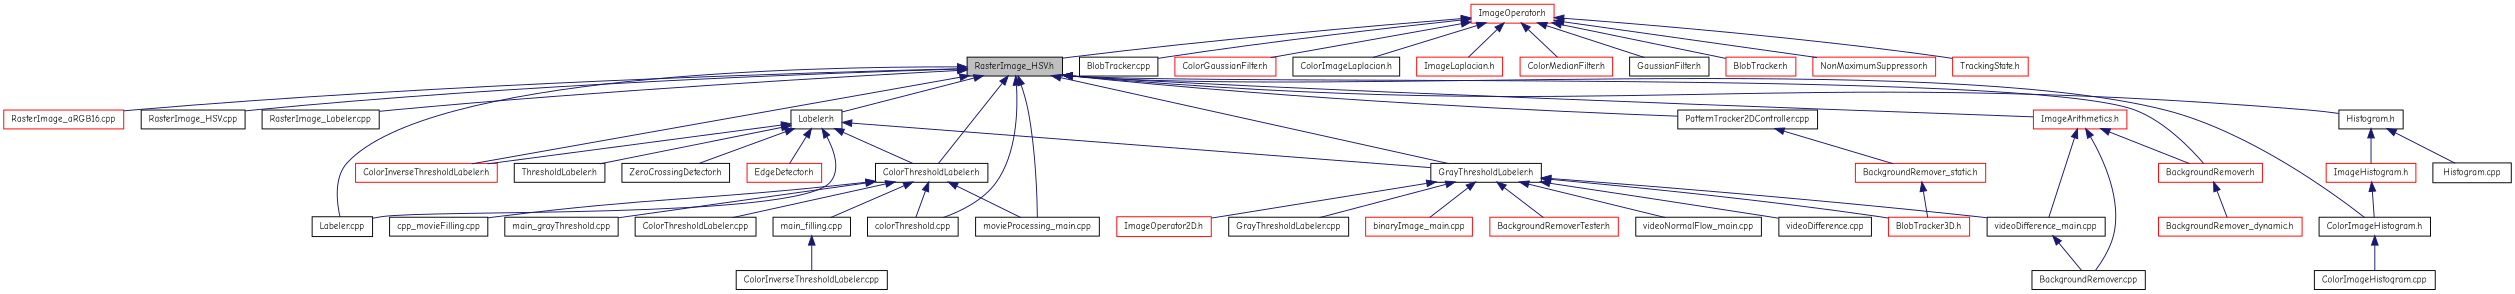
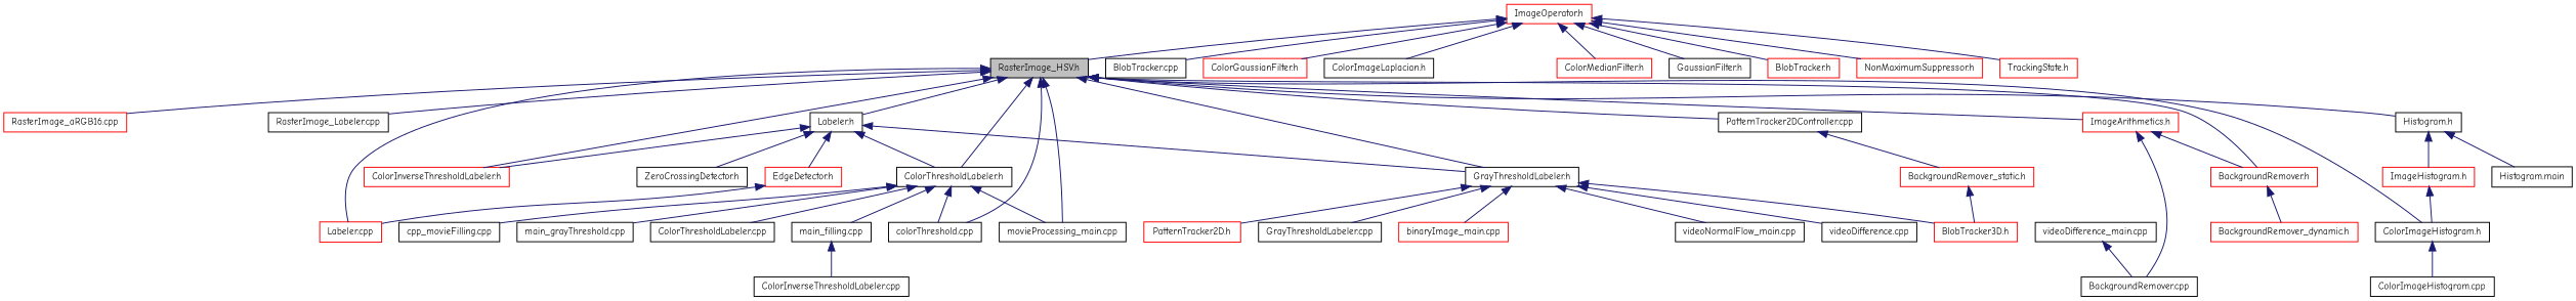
  digraph {
    fontname="Comic Neue"
    node [color=black fillcolor=white fontname="Comic Neue" fontsize=10 shape=record style=filled]
    edge [color=midnightblue dir=back fontname="Comic Neue" fontsize=10 labelfontname=Helvetica labelfontsize=10 style=solid]
    n1 [fillcolor=grey75 fontcolor=black height=0.2 label="RasterImage_HSV.h" width=0.4]
    n2 [color=red height=0.2 label="RasterImage_aRGB16.cpp" width=0.4]
-   n3 [height=0.2 label="RasterImage_HSV.cpp" width=0.4]
    n4 [height=0.2 label="RasterImage_Labeler.cpp" width=0.4]
-   n5 [height=0.2 label="Labeler.cpp" width=0.4]
+   n5 [color=red height=0.2 label="Labeler.cpp" width=0.4]
    n6 [height=0.2 label="PatternTracker2DController.cpp" width=0.4]
    n7 [height=0.2 label="colorThreshold.cpp" width=0.4]
    n8 [height=0.2 label="movieProcessing_main.cpp" width=0.4]
    n9 [height=0.2 label="Histogram.h" width=0.4]
    n10 [height=0.2 label="ColorImageHistogram.h" width=0.4]
    n11 [color=red height=0.2 label="BackgroundRemover.h" width=0.4]
    n12 [color=red height=0.2 label="ColorInverseThresholdLabeler.h" width=0.4]
    n13 [height=0.2 label="Labeler.h" width=0.4]
    n14 [height=0.2 label="ColorThresholdLabeler.h" width=0.4]
    n15 [height=0.2 label="GrayThresholdLabeler.h" width=0.4]
    n16 [color=red height=0.2 label="ImageArithmetics.h" width=0.4]
    n17 [color=red height=0.2 label="BackgroundRemover_static.h" width=0.4]
-   n18 [height=0.2 label="Histogram.cpp" width=0.4]
+   n18 [height=0.2 label="Histogram.main" width=0.4]
    n19 [color=red height=0.2 label="ImageHistogram.h" width=0.4]
    n20 [height=0.2 label="ColorImageHistogram.cpp" width=0.4]
    n21 [color=red height=0.2 label="BackgroundRemover_dynamic.h" width=0.4]
    n22 [color=red height=0.2 label="ImageOperator.h" width=0.4]
    n23 [height=0.2 label="BlobTracker.cpp" width=0.4]
    n24 [color=red height=0.2 label="ColorGaussianFilter.h" width=0.4]
    n25 [height=0.2 label="ColorImageLaplacian.h" width=0.4]
-   n26 [color=red height=0.2 label="ImageLaplacian.h" width=0.4]
    n27 [color=red height=0.2 label="ColorMedianFilter.h" width=0.4]
    n28 [height=0.2 label="GaussianFilter.h" width=0.4]
    n29 [color=red height=0.2 label="BlobTracker.h" width=0.4]
    n30 [color=red height=0.2 label="NonMaximumSuppressor.h" width=0.4]
    n31 [color=red height=0.2 label="TrackingState.h" width=0.4]
    n32 [color=red height=0.2 label="EdgeDetector.h" width=0.4]
-   n33 [height=0.2 label="ThresholdLabeler.h" width=0.4]
    n34 [height=0.2 label="ZeroCrossingDetector.h" width=0.4]
    n35 [height=0.2 label="ColorThresholdLabeler.cpp" width=0.4]
    n36 [height=0.2 label="main_filling.cpp" width=0.4]
    n37 [height=0.2 label="cpp_movieFilling.cpp" width=0.4]
    n38 [height=0.2 label="main_grayThreshold.cpp" width=0.4]
    n39 [color=red height=0.2 label="BlobTracker3D.h" width=0.4]
    n40 [height=0.2 label="GrayThresholdLabeler.cpp" width=0.4]
    n41 [color=red height=0.2 label="binaryImage_main.cpp" width=0.4]
-   n42 [color=red height=0.2 label="BackgroundRemoverTester.h" width=0.4]
    n43 [height=0.2 label="videoDifference_main.cpp" width=0.4]
    n44 [height=0.2 label="videoNormalFlow_main.cpp" width=0.4]
    n45 [height=0.2 label="videoDifference.cpp" width=0.4]
-   n46 [color=red height=0.2 label="ImageOperator2D.h" width=0.4]
+   n46 [color=red height=0.2 label="PatternTracker2D.h" width=0.4]
    n47 [height=0.2 label="BackgroundRemover.cpp" width=0.4]
    n48 [height=0.2 label="ColorInverseThresholdLabeler.cpp" width=0.4]
    n1 -> n2
-   n1 -> n3
    n1 -> n4
    n1 -> n5
    n1 -> n6
    n1 -> n7
    n1 -> n8
    n1 -> n9
    n1 -> n10
    n1 -> n11
    n1 -> n12
    n1 -> n13
    n1 -> n14
    n1 -> n15
    n1 -> n16
    n6 -> n17
    n9 -> n18
    n9 -> n19
    n10 -> n20
    n11 -> n21
-   n13 -> n5
+   n32 -> n5
    n13 -> n12
    n13 -> n14
    n13 -> n15
    n13 -> n32
-   n13 -> n33
    n13 -> n34
    n14 -> n7
    n14 -> n8
    n14 -> n35
    n14 -> n36
    n14 -> n37
    n14 -> n38
    n15 -> n39
    n15 -> n40
    n15 -> n41
-   n15 -> n42
-   n15 -> n43
    n15 -> n44
    n15 -> n45
    n15 -> n46
    n16 -> n11
-   n16 -> n43
    n16 -> n47
    n17 -> n39
    n19 -> n10
    n22 -> n1
    n22 -> n23
    n22 -> n24
    n22 -> n25
-   n22 -> n26
    n22 -> n27
    n22 -> n28
    n22 -> n29
    n22 -> n30
    n22 -> n31
    n36 -> n48
    n43 -> n47
  }
